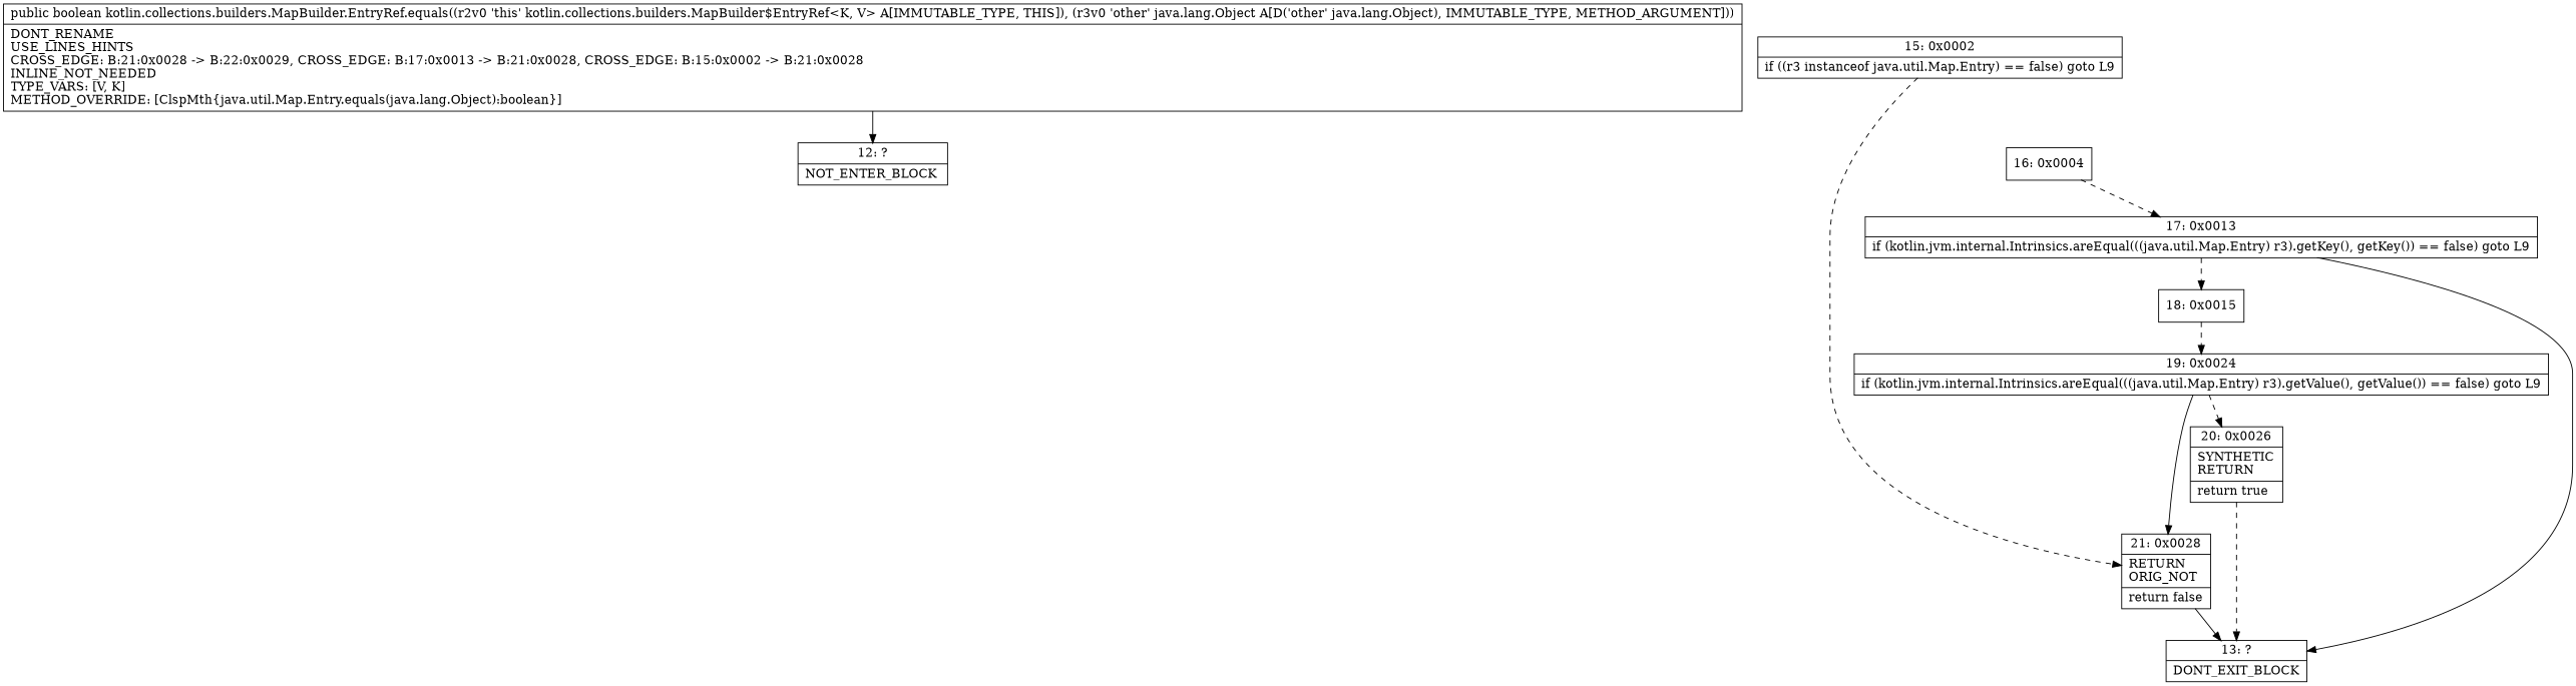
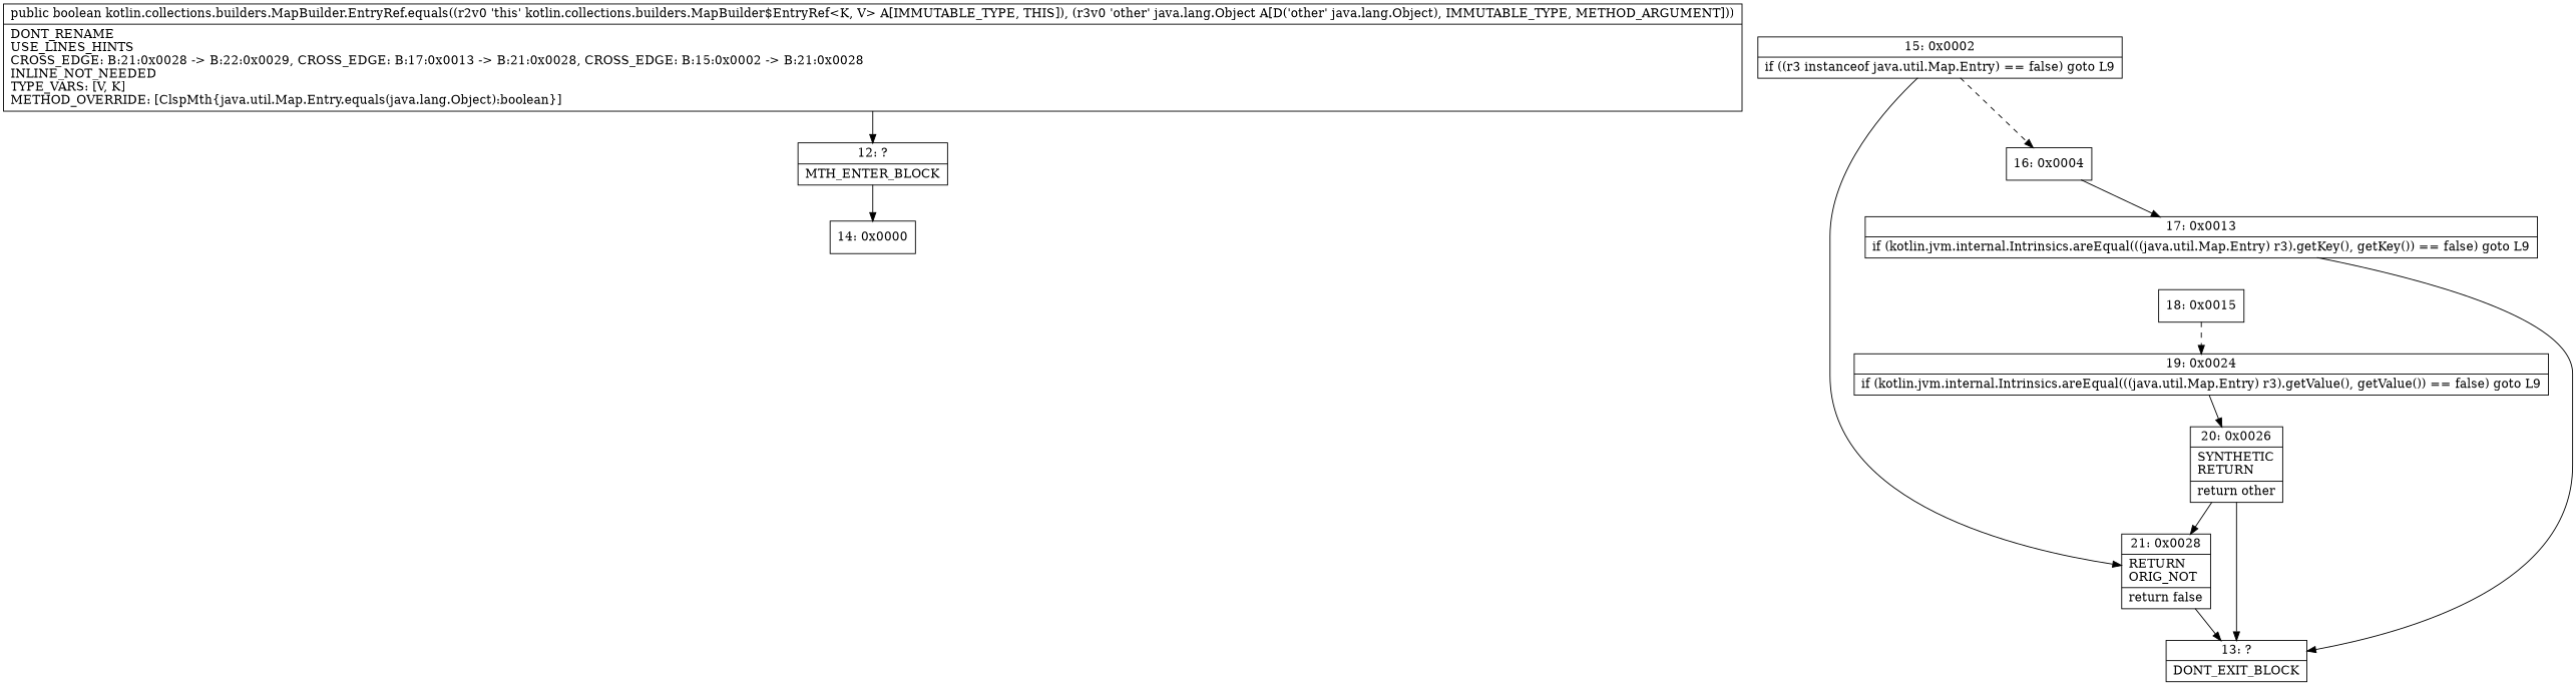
  digraph {
    node [shape=record]
-   n1 [label="{12\:\ ?|NOT_ENTER_BLOCK\l}"]
+   n1 [label="{12\:\ ?|MTH_ENTER_BLOCK\l}"]
+   n2 [label="{14\:\ 0x0000}"]
    n3 [label="{15\:\ 0x0002|if ((r3 instanceof java.util.Map.Entry) == false) goto L9\l}"]
    n4 [label="{16\:\ 0x0004}"]
    n5 [label="{21\:\ 0x0028|RETURN\lORIG_NOT\l|return false\l}"]
    n6 [label="{17\:\ 0x0013|if (kotlin.jvm.internal.Intrinsics.areEqual(((java.util.Map.Entry) r3).getKey(), getKey()) == false) goto L9\l}"]
    n7 [label="{13\:\ ?|DONT_EXIT_BLOCK\l}"]
    n8 [label="{18\:\ 0x0015}"]
    n9 [label="{19\:\ 0x0024|if (kotlin.jvm.internal.Intrinsics.areEqual(((java.util.Map.Entry) r3).getValue(), getValue()) == false) goto L9\l}"]
-   n10 [label="{20\:\ 0x0026|SYNTHETIC\lRETURN\l|return true\l}"]
+   n10 [label="{20\:\ 0x0026|SYNTHETIC\lRETURN\l|return other\l}"]
    n11 [label="{public boolean kotlin.collections.builders.MapBuilder.EntryRef.equals((r2v0 'this' kotlin.collections.builders.MapBuilder$EntryRef\<K, V\> A[IMMUTABLE_TYPE, THIS]), (r3v0 'other' java.lang.Object A[D('other' java.lang.Object), IMMUTABLE_TYPE, METHOD_ARGUMENT]))  | DONT_RENAME\lUSE_LINES_HINTS\lCROSS_EDGE: B:21:0x0028 \-\> B:22:0x0029, CROSS_EDGE: B:17:0x0013 \-\> B:21:0x0028, CROSS_EDGE: B:15:0x0002 \-\> B:21:0x0028\lINLINE_NOT_NEEDED\lTYPE_VARS: [V, K]\lMETHOD_OVERRIDE: [ClspMth\{java.util.Map.Entry.equals(java.lang.Object):boolean\}]\l}"]
-   n3 -> n5 [style=dashed]
-   n4 -> n6 [style=dashed]
+   n1 -> n2
+   n3 -> n4 [style=dashed]
+   n3 -> n5
+   n4 -> n6
    n5 -> n7
    n6 -> n7
-   n6 -> n8 [style=dashed]
    n8 -> n9 [style=dashed]
-   n9 -> n5
-   n9 -> n10 [style=dashed]
-   n10 -> n7 [style=dashed]
+   n10 -> n5
+   n9 -> n10 [style=solid]
+   n10 -> n7
    n11 -> n1
  }
